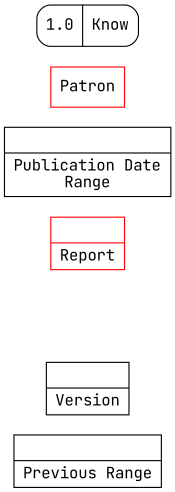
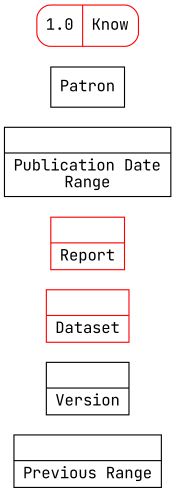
  digraph {
    rankdir=LR
    fontname="JetBrains Mono"
    node [shape=record fontname="JetBrains Mono"]
    n1 [label="<f0>  |<f1> Previous Range "]
    n2 [label="<f0>  |<f1> Version "]
+   n3 [color=red label="<f0>  |<f1> Dataset "]
    n4 [color=red label="<f0>  |<f1> Report "]
    n5 [label="<f0>  |<f1> Publication Date\nRange "]
-   n6 [label=Patron shape=box color=red]
-   n7 [label="{<f0> 1.0|<f1> Know }" shape=Mrecord]
+   n6 [label=Patron shape=box]
+   n7 [label="{<f0> 1.0|<f1> Know }" shape=Mrecord color=red]
  }
